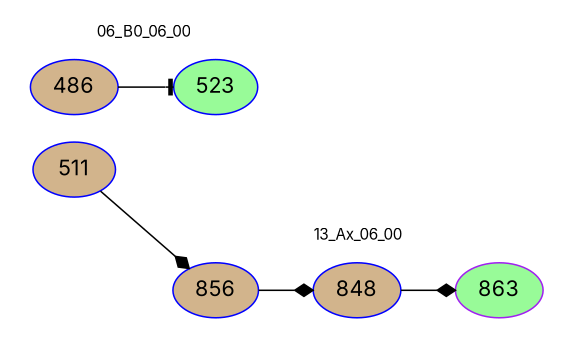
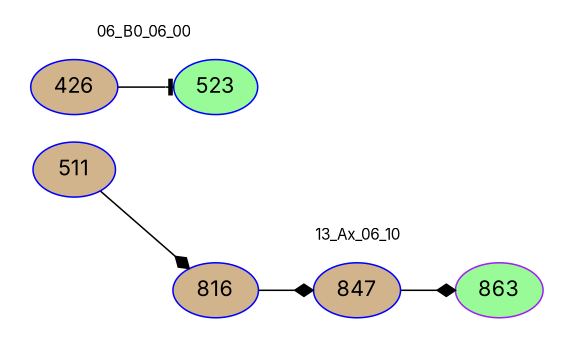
  digraph {
    fontname=Inter
    rankdir=LR
    node [color=blue fillcolor=tan fontname=Inter style=filled]
    edge [arrowhead=diamond color=black fontname=Inter]
-   n1 [label=856]
-   n2 [label=848]
+   n1 [label=816]
+   n2 [label=847]
    n3 [color=purple fillcolor=palegreen label=863]
    n4 [label=511]
-   n5 [label=486]
+   n5 [label=426]
    n6 [fillcolor=palegreen label=523]
    subgraph cluster_1 {
      color=white
      fontsize=10
-     label="13_Ax_06_00"
+     label="13_Ax_06_10"
      n1
      n2
      n3
    }
    subgraph cluster_2 {
      color=white
      fontsize=10
      label="06_B0_06_00"
      n4
      n5
      n6
    }
    n1 -> n2
    n2 -> n3
    n4 -> n1
    n5 -> n6 [arrowhead=tee]
  }
